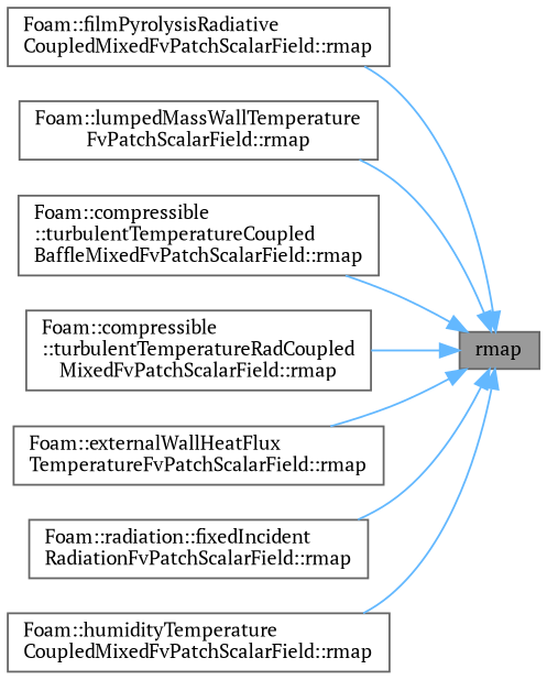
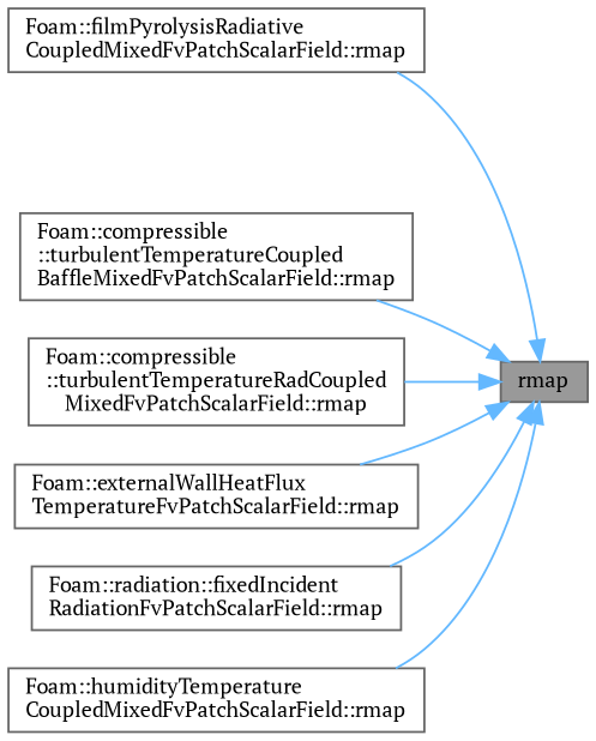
  digraph {
    rankdir=RL
    fontname="PT Serif"
    node [color=grey40 fillcolor=white fontname="PT Serif" fontsize=10 shape=box style=filled]
    edge [color=steelblue1 dir=back fontname="PT Serif" fontsize=10 labelfontname=Helvetica labelfontsize=10 style=solid]
    n1 [color=gray40 fillcolor=grey60 fontcolor=black height=0.2 label=rmap width=0.4]
    n2 [height=0.2 label="Foam::filmPyrolysisRadiative\lCoupledMixedFvPatchScalarField::rmap" width=0.4]
-   n3 [height=0.2 label="Foam::lumpedMassWallTemperature\lFvPatchScalarField::rmap" width=0.4]
    n4 [height=0.2 label="Foam::compressible\l::turbulentTemperatureCoupled\lBaffleMixedFvPatchScalarField::rmap" width=0.4]
    n5 [height=0.2 label="Foam::compressible\l::turbulentTemperatureRadCoupled\lMixedFvPatchScalarField::rmap" width=0.4]
    n6 [height=0.2 label="Foam::externalWallHeatFlux\lTemperatureFvPatchScalarField::rmap" width=0.4]
    n7 [height=0.2 label="Foam::radiation::fixedIncident\lRadiationFvPatchScalarField::rmap" width=0.4]
    n8 [height=0.2 label="Foam::humidityTemperature\lCoupledMixedFvPatchScalarField::rmap" width=0.4]
    n1 -> n2
-   n1 -> n3
    n1 -> n4
    n1 -> n5
    n1 -> n6
    n1 -> n7
    n1 -> n8
  }
